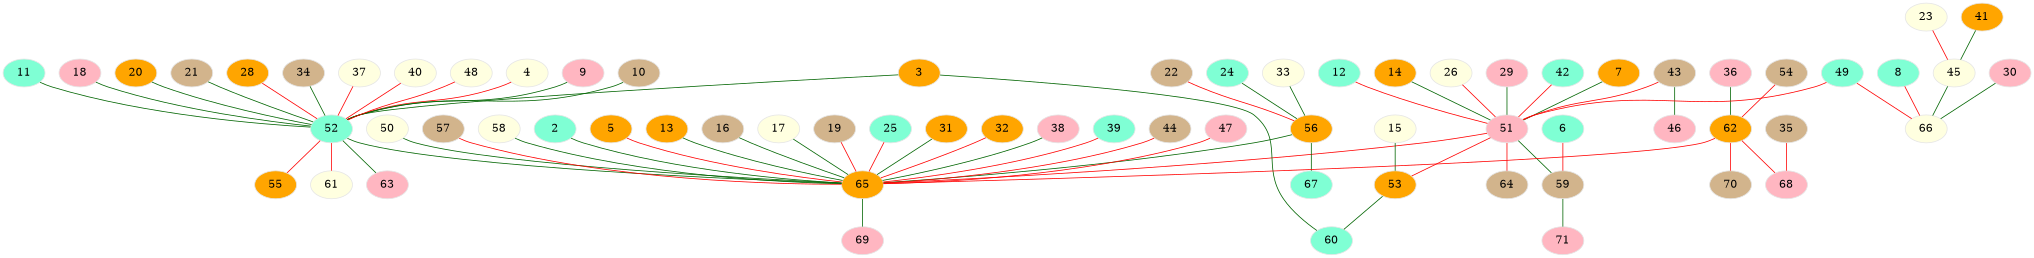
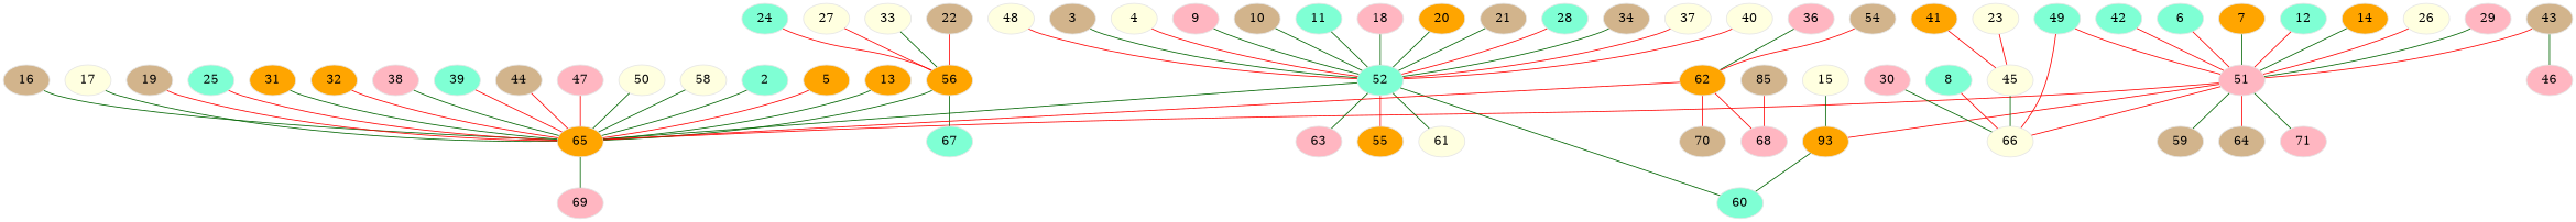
  graph {
    fontname="DejaVu Serif"
    node [color=gray90 fillcolor=lightyellow fontname="DejaVu Serif" style=filled]
    edge [color=darkgreen fontname="DejaVu Serif" weight=1.0]
    51 [fillcolor=lightpink]
    65 [fillcolor=orange]
    66
-   53 [fillcolor=orange]
+   53 [fillcolor=orange label=93]
    59 [fillcolor=tan]
    64 [fillcolor=tan]
    71 [fillcolor=lightpink]
    2 [fillcolor=aquamarine]
    69 [fillcolor=lightpink]
    52 [fillcolor=aquamarine]
-   3 [fillcolor=orange]
+   3 [fillcolor=tan]
    55 [fillcolor=orange]
    60 [fillcolor=aquamarine]
    61
    63 [fillcolor=lightpink]
    4
    5 [fillcolor=orange]
    6 [fillcolor=aquamarine]
    7 [fillcolor=orange]
    8 [fillcolor=aquamarine]
    9 [fillcolor=lightpink]
    10 [fillcolor=tan]
    11 [fillcolor=aquamarine]
    12 [fillcolor=aquamarine]
    13 [fillcolor=orange]
    14 [fillcolor=orange]
    15
    16 [fillcolor=tan]
    17
    18 [fillcolor=lightpink]
    19 [fillcolor=tan]
    20 [fillcolor=orange]
    21 [fillcolor=tan]
    56 [fillcolor=orange]
    22 [fillcolor=tan]
    67 [fillcolor=aquamarine]
    23
    45
    24 [fillcolor=aquamarine]
    25 [fillcolor=aquamarine]
    26
-   28 [fillcolor=orange]
+   27
+   28 [fillcolor=aquamarine]
    29 [fillcolor=lightpink]
    30 [fillcolor=lightpink]
    31 [fillcolor=orange]
    32 [fillcolor=orange]
    33
    34 [fillcolor=tan]
    68 [fillcolor=lightpink]
-   35 [fillcolor=tan]
+   35 [fillcolor=tan label=85]
    36 [fillcolor=lightpink]
    62 [fillcolor=orange]
    70 [fillcolor=tan]
    37
    38 [fillcolor=lightpink]
    39 [fillcolor=aquamarine]
    40
    41 [fillcolor=orange]
    42 [fillcolor=aquamarine]
    43 [fillcolor=tan]
    46 [fillcolor=lightpink]
    44 [fillcolor=tan]
    47 [fillcolor=lightpink]
    48
    49 [fillcolor=aquamarine]
    50
    54 [fillcolor=tan]
-   57 [fillcolor=tan]
    58
    51 -- 65 [color=red]
+   51 -- 66 [color=red]
    51 -- 53 [color=red]
    51 -- 59
    51 -- 64 [color=red]
-   59 -- 71
+   51 -- 71
    65 -- 69
    53 -- 60
    2 -- 65
    52 -- 65
    52 -- 55 [color=red]
-   3 -- 60
-   52 -- 61 [color=red]
+   52 -- 60
+   52 -- 61
    52 -- 63
    3 -- 52
    4 -- 52 [color=red]
    5 -- 65 [color=red]
-   6 -- 59 [color=red]
+   6 -- 51 [color=red]
    7 -- 51
    8 -- 66 [color=red]
    9 -- 52
    10 -- 52
    11 -- 52
    12 -- 51 [color=red]
    13 -- 65
    14 -- 51
    15 -- 53
    16 -- 65
    17 -- 65
    18 -- 52
    19 -- 65 [color=red]
    20 -- 52
    21 -- 52
    56 -- 65
    56 -- 67
    22 -- 56 [color=red]
    23 -- 45 [color=red]
    45 -- 66
-   24 -- 56
+   24 -- 56 [color=red]
    25 -- 65 [color=red]
    26 -- 51 [color=red]
+   27 -- 56 [color=red]
    28 -- 52 [color=red]
    29 -- 51
    30 -- 66
    31 -- 65
    32 -- 65 [color=red]
    33 -- 56
    34 -- 52
    35 -- 68 [color=red]
    36 -- 62
    62 -- 65 [color=red]
    62 -- 68 [color=red]
    62 -- 70 [color=red]
    37 -- 52 [color=red]
    38 -- 65
    39 -- 65 [color=red]
    40 -- 52 [color=red]
-   41 -- 45
+   41 -- 45 [color=red]
    42 -- 51 [color=red]
    43 -- 51 [color=red weight=2.0]
    43 -- 46
    44 -- 65 [color=red]
    47 -- 65 [color=red]
    48 -- 52 [color=red]
    49 -- 51 [color=red]
    49 -- 66 [color=red]
    50 -- 65
    54 -- 62 [color=red]
-   57 -- 65 [color=red]
    58 -- 65
  }
